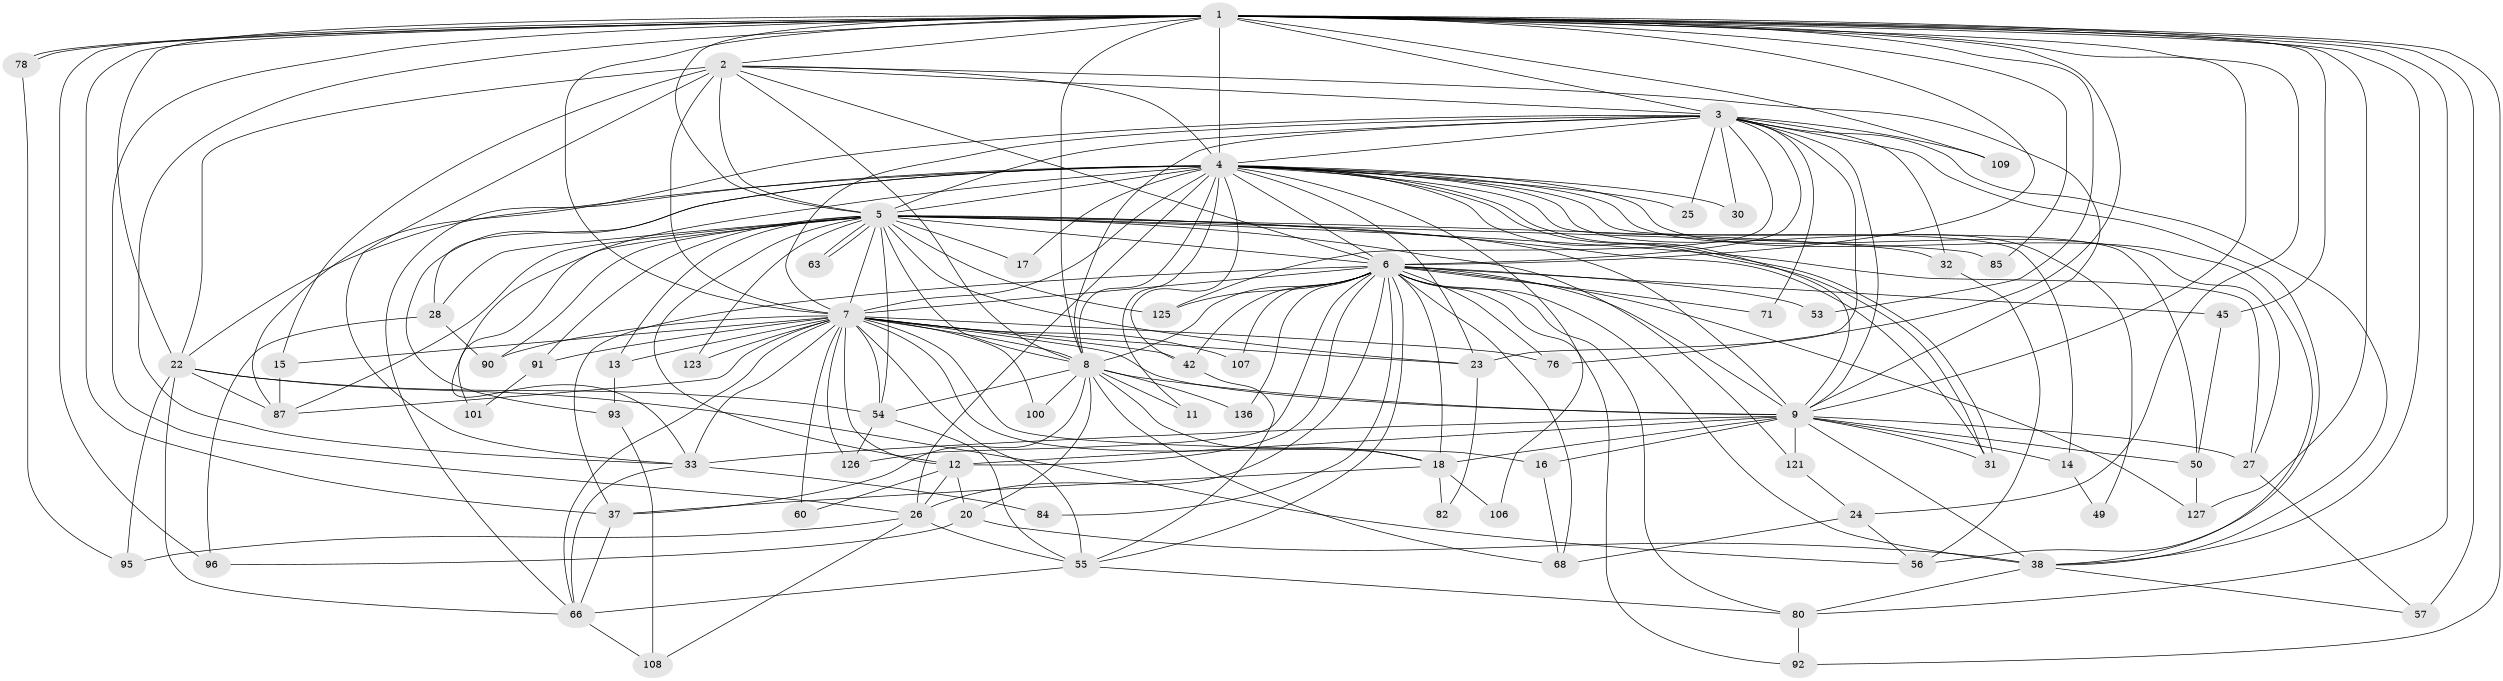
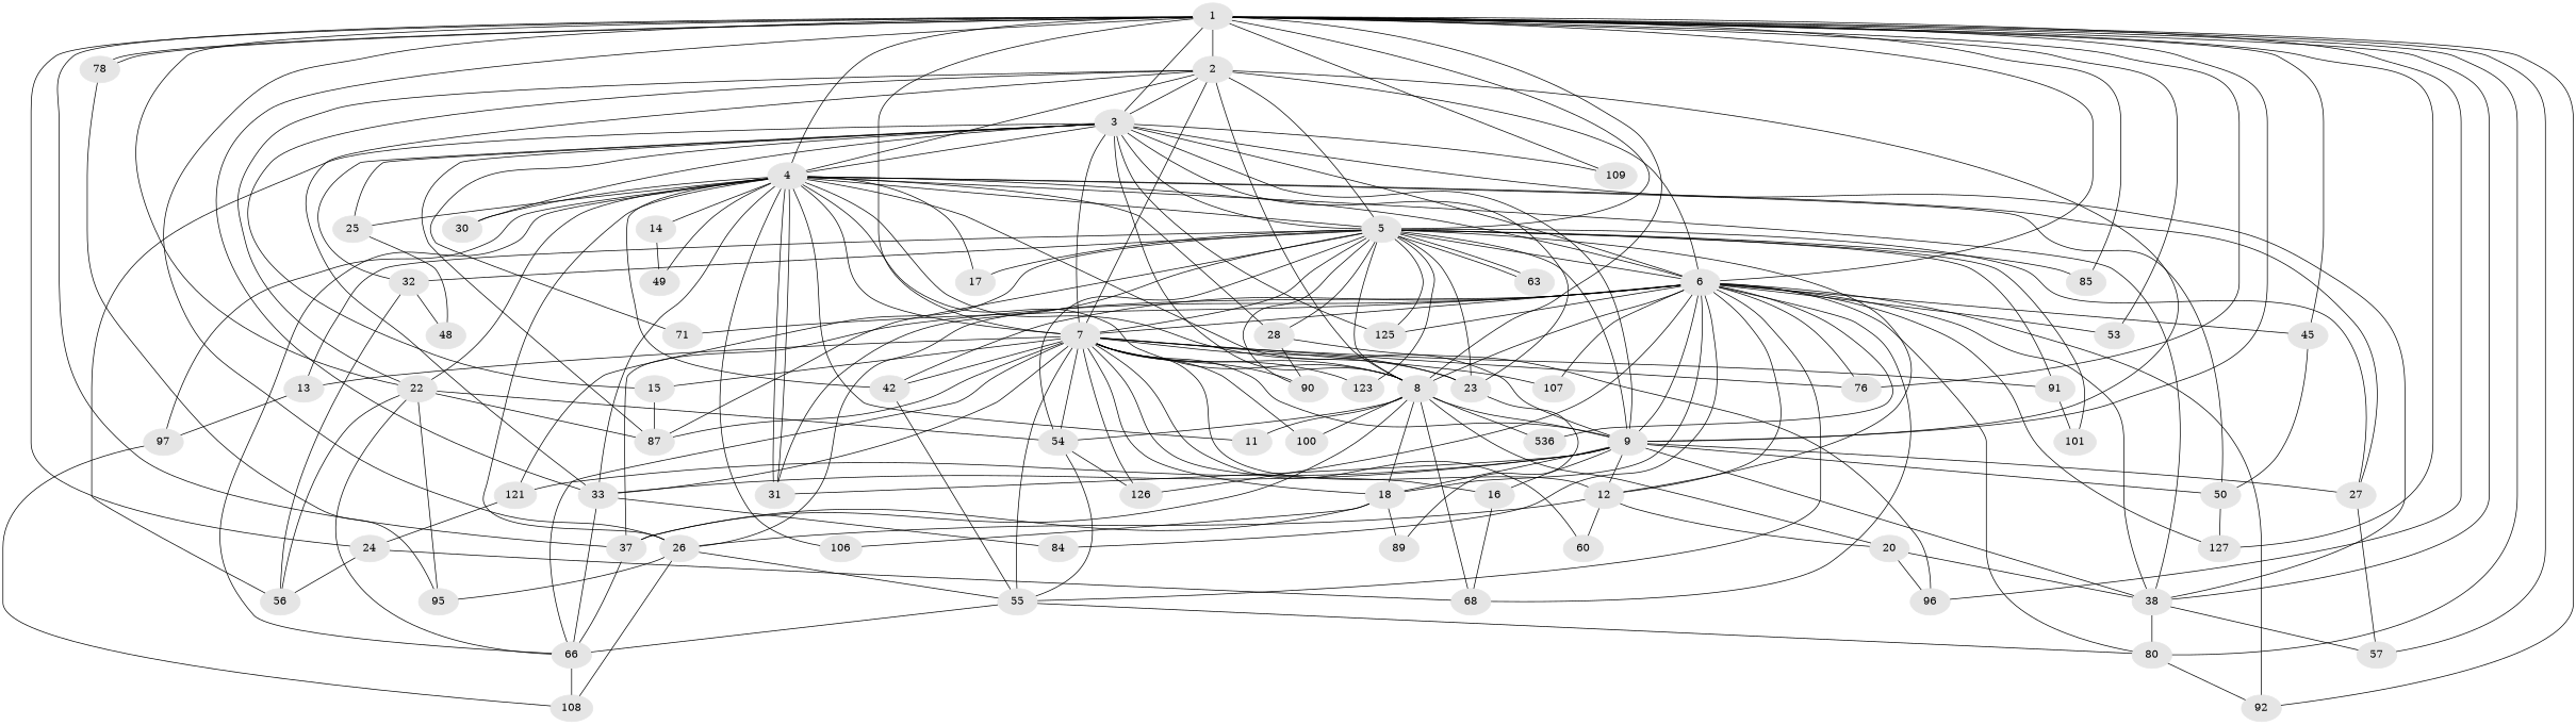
  graph {
    node [color=gray90 style=filled]
    1 [super="+19"]
    2
    3 [super="+69"]
    4
    5
    6 [super="+83+39"]
    7 [super="+10"]
    8 [super="+111"]
    9 [super="+62+36"]
    22 [super="+65+138+118+47"]
    24 [super="+144"]
    26 [super="+73"]
    33 [super="+52+44"]
    37 [super="+46+112"]
    38 [super="+130+88+70+51"]
    45 [super="+140"]
    53
    57
    76
    78
    85
    n22 [label=80]
    92
    96
    109
    127 [super="+139"]
    15
    23 [super="+59"]
    25
    30
    32
    56 [super="+81"]
    71
    87 [super="+103"]
    125 [super="+133"]
    11
    14
    17
    27 [super="+80"]
    28 [super="+115"]
    31 [super="+128"]
    42 [super="+43"]
    49
    50 [super="+102"]
    66 [super="+74"]
-   97 [label=93]
+   97
    106
    12 [super="+64+21"]
    13
    54 [super="+117"]
    63
    90 [super="+122"]
    91
    101
    121
    123
    18 [super="+34+72"]
    55 [super="+58+93+119"]
    68 [super="+131"]
    84
    107
    126 [super="+134"]
-   136
+   136 [label=536]
    16 [super="+41"]
    60
    100
    20
    95
    108 [super="+116"]
-   82
+   82 [label=89]
+   48
    1 -- 2 [weight=2]
    1 -- 3
    1 -- 4 [weight=2]
    1 -- 5
    1 -- 6
    1 -- 7 [weight=5]
    1 -- 8
    1 -- 9
    1 -- 22
    1 -- 24
    1 -- 26
    1 -- 33
    1 -- 37
    1 -- 38
    1 -- 45 [weight=2]
    1 -- 53
    1 -- 57
    1 -- 76
    1 -- 78
    1 -- 78
    1 -- 85
    1 -- n22
    1 -- 92
    1 -- 96
    1 -- 109
    1 -- 127
    2 -- 3
    2 -- 4
    2 -- 5
    2 -- 6
    2 -- 7 [weight=3]
    2 -- 8
    2 -- 9
    2 -- 22
    2 -- 33
    2 -- 15
    3 -- 4
    3 -- 5 [weight=2]
    3 -- 6
    3 -- 7 [weight=2]
    3 -- 8
    3 -- 9
    3 -- 38
    3 -- 109
    3 -- 23
    3 -- 25
    3 -- 30
    3 -- 32
    3 -- 56
    3 -- 71
    3 -- 87
    3 -- 125
    4 -- 5
    4 -- 6 [weight=2]
    4 -- 7 [weight=2]
    4 -- 8
    4 -- 9
    4 -- 22 [weight=2]
    4 -- 26 [weight=2]
    4 -- 33 [weight=2]
    4 -- 38
    4 -- 23
    4 -- 25
    4 -- 30
    4 -- 11
    4 -- 14
    4 -- 17
    4 -- 27
    4 -- 28
    4 -- 31
    4 -- 31
    4 -- 42
    4 -- 49
    4 -- 50
    4 -- 66
    4 -- 97
    4 -- 106
    5 -- 6
    5 -- 7 [weight=2]
    5 -- 8
    5 -- 9
    5 -- 85
    5 -- 23
    5 -- 32
    5 -- 87
    5 -- 125
    5 -- 17
    5 -- 27
    5 -- 28
    5 -- 31
    5 -- 12
    5 -- 13
    5 -- 54
    5 -- 63
    5 -- 63
    5 -- 90
    5 -- 91
    5 -- 101
    5 -- 121
    5 -- 123
    6 -- 7 [weight=4]
    6 -- 8
    6 -- 9
    6 -- 26
    6 -- 37
    6 -- 38
    6 -- 45
    6 -- 53
    6 -- 76
    6 -- n22
    6 -- 92
    6 -- 127
    6 -- 71
    6 -- 125
    6 -- 42
    6 -- 12
    6 -- 18
    6 -- 55
    6 -- 68
    6 -- 84
    6 -- 107
    6 -- 126
    6 -- 136
    7 -- 8 [weight=2]
    7 -- 9 [weight=2]
    7 -- 33
    7 -- 76
    7 -- 15
    7 -- 23
    7 -- 87
    7 -- 42
    7 -- 66
    7 -- 12 [weight=2]
    7 -- 13
    7 -- 54
    7 -- 90
    7 -- 91
    7 -- 123
    7 -- 18
    7 -- 55
    7 -- 107
    7 -- 126
    7 -- 16 [weight=2]
    7 -- 60
    7 -- 100
    8 -- 9
    8 -- 37
    8 -- 11
    8 -- 54
    8 -- 18 [weight=2]
    8 -- 68
    8 -- 136
    8 -- 100
    8 -- 20
    9 -- 33
    9 -- 38
-   9 -- 14
    9 -- 27
    9 -- 31
    9 -- 50
    9 -- 12
    9 -- 121
    9 -- 18
    9 -- 16
    22 -- 56
    22 -- 87
    22 -- 66
    22 -- 54
    22 -- 95
    24 -- 56
    24 -- 68
    26 -- 55
    26 -- 95
    26 -- 108
    33 -- 66
    33 -- 84
    37 -- 66
    38 -- 57
    38 -- n22
    45 -- 50
    78 -- 95
    n22 -- 92
    15 -- 87
    23 -- 82
+   25 -- 48
    32 -- 56
+   32 -- 48
    14 -- 49
    27 -- 57
    28 -- 96
    28 -- 90
    42 -- 55
    50 -- 127
    66 -- 108
    97 -- 108
    12 -- 26
    12 -- 60
    12 -- 20
    13 -- 97
    54 -- 55
    54 -- 126
    91 -- 101
    121 -- 24
    18 -- 37
    18 -- 106
    18 -- 82
    55 -- n22
    55 -- 66
    16 -- 68
    20 -- 38
    20 -- 96
  }
